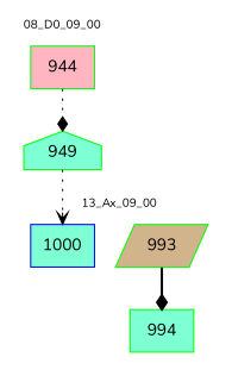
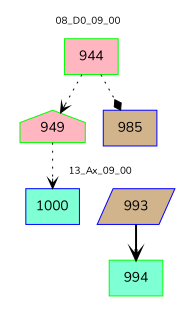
  digraph {
    fontname=Nunito
    node [color=green fillcolor=tan fontname=Nunito shape=box style=filled]
    edge [arrowhead=diamond color=black fontname=Nunito style=dotted]
-   n1 [label=993 shape=parallelogram]
+   n1 [color=blue label=993 shape=parallelogram]
    n2 [color=blue fillcolor=aquamarine label=1000]
    n3 [fillcolor=aquamarine label=994]
    n4 [fillcolor=lightpink label=944]
-   n5 [fillcolor=aquamarine label=949 shape=house]
+   n5 [fillcolor=lightpink label=949 shape=house]
+   n6 [color=blue label=985]
    subgraph cluster_1 {
      color=white
      fontsize=10
      label="13_Ax_09_00"
      n1
      n2
      n3
    }
    subgraph cluster_2 {
      color=white
      fontsize=10
      label="08_D0_09_00"
      n4
      n5
+     n6
    }
-   n1 -> n3 [style=bold]
-   n4 -> n5
+   n1 -> n3 [arrowhead=vee style=bold]
+   n4 -> n5 [arrowhead=vee]
+   n4 -> n6
    n5 -> n2 [arrowhead=vee]
  }
